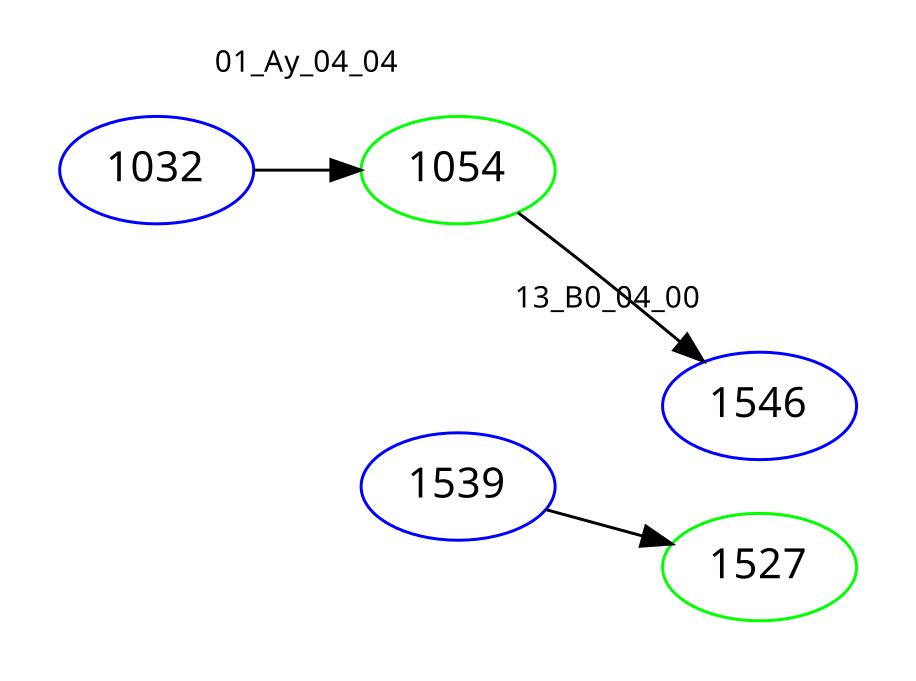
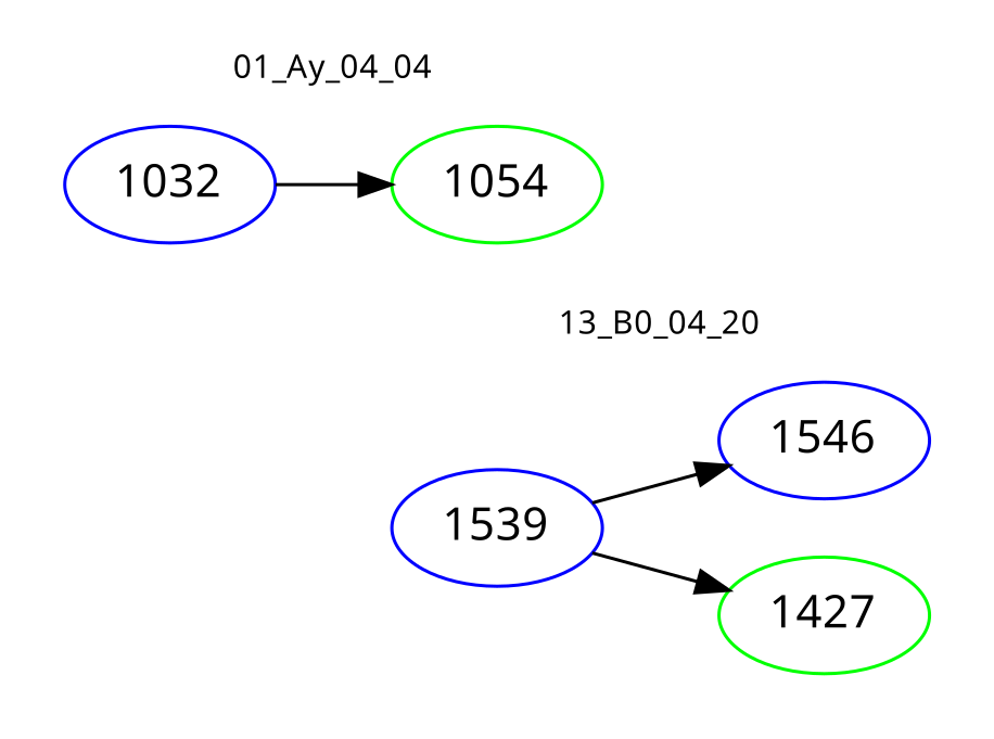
  digraph {
    fontname="Noto Sans"
    rankdir=LR
    node [color=blue fontname="Noto Sans"]
    edge [color=black fontname="Noto Sans"]
    n1 [label=1032]
    n2 [color=green label=1054]
    n3 [label=1539]
-   n4 [color=green label=1527]
+   n4 [color=green label=1427]
    n5 [label=1546]
    subgraph cluster_1 {
      color=white
      fontsize=10
      label="01_Ay_04_04"
      n1
      n2
    }
    subgraph cluster_2 {
      color=white
      fontsize=10
-     label="13_B0_04_00"
+     label="13_B0_04_20"
      n3
      n4
      n5
    }
    n1 -> n2
    n3 -> n4
-   n2 -> n5
+   n3 -> n5
  }
